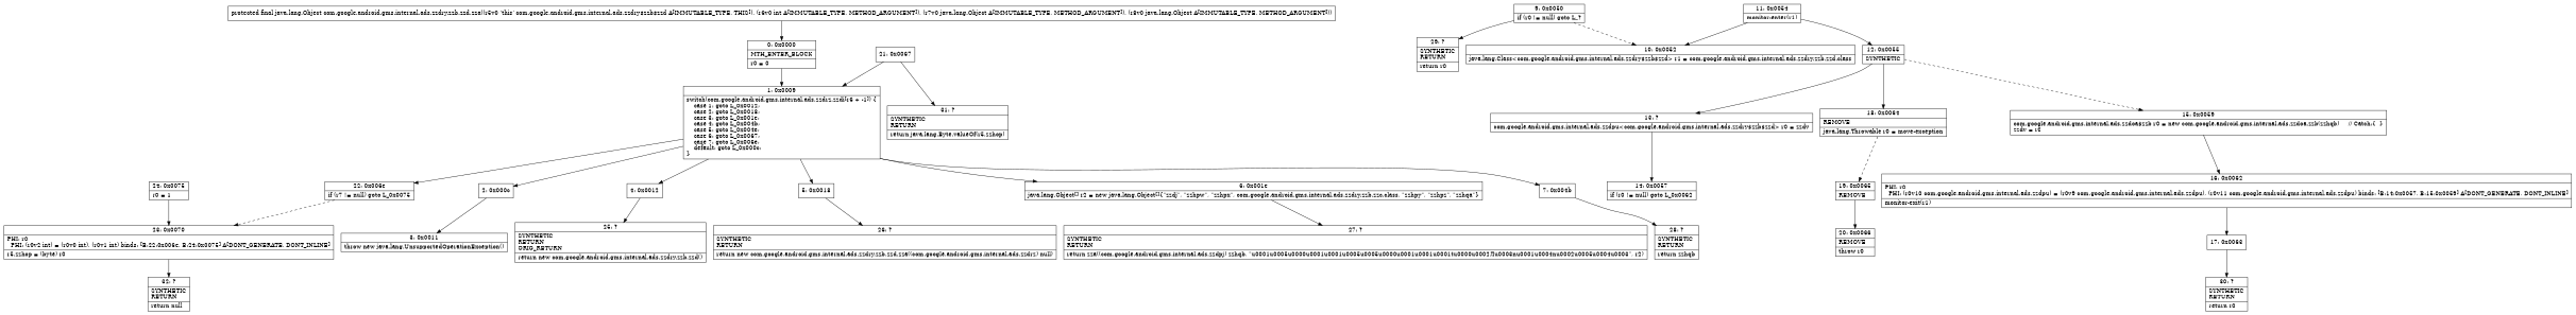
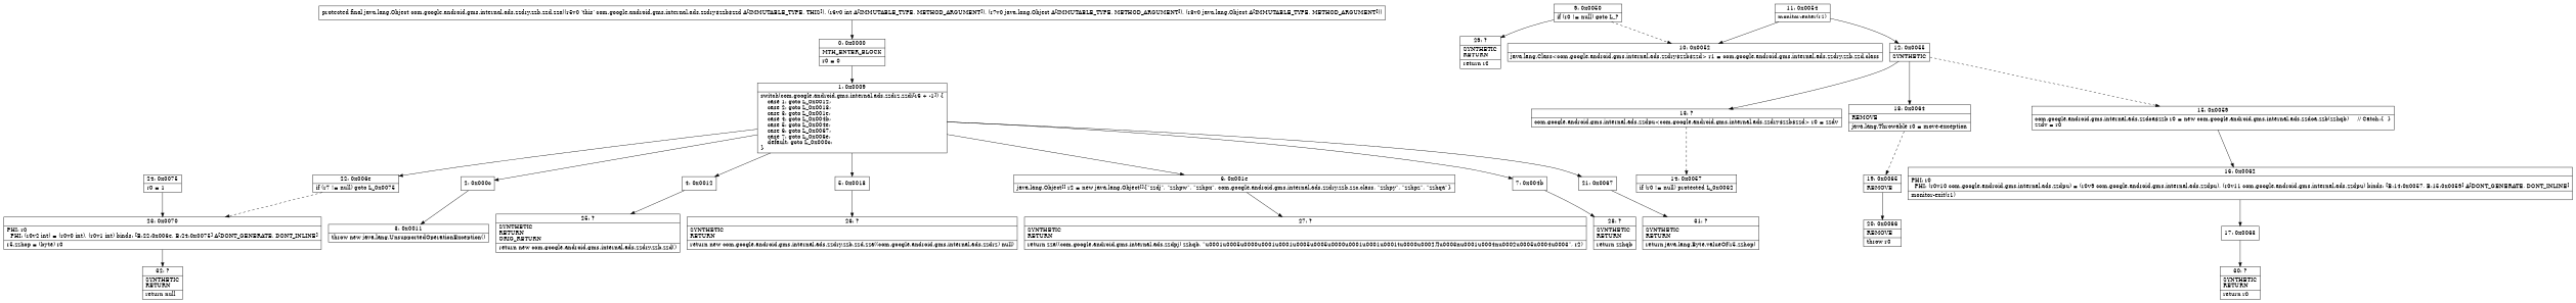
  digraph {
    node [shape=record]
    n1 [label="{0\:\ 0x0000|MTH_ENTER_BLOCK\l|r0 = 0\l}"]
    n2 [label="{1\:\ 0x0009|switch(com.google.android.gms.internal.ads.zzdrz.zzdi[r6 + \-1]) \{\l    case 1: goto L_0x0012;\l    case 2: goto L_0x0018;\l    case 3: goto L_0x001e;\l    case 4: goto L_0x004b;\l    case 5: goto L_0x004e;\l    case 6: goto L_0x0067;\l    case 7: goto L_0x006e;\l    default: goto L_0x000c;\l\}\l}"]
    n3 [label="{2\:\ 0x000c}"]
    n4 [label="{4\:\ 0x0012}"]
    n5 [label="{5\:\ 0x0018}"]
    n6 [label="{6\:\ 0x001e|java.lang.Object[] r2 = new java.lang.Object[]\{\"zzdj\", \"zzhpw\", \"zzhpx\", com.google.android.gms.internal.ads.zzdry.zzb.zzc.class, \"zzhpy\", \"zzhpz\", \"zzhqa\"\}\l}"]
    n7 [label="{7\:\ 0x004b}"]
    n8 [label="{21\:\ 0x0067}"]
    n9 [label="{22\:\ 0x006e|if (r7 != null) goto L_0x0075\l}"]
    n10 [label="{3\:\ 0x0011|throw new java.lang.UnsupportedOperationException()\l}"]
    n11 [label="{25\:\ ?|SYNTHETIC\lRETURN\lORIG_RETURN\l|return new com.google.android.gms.internal.ads.zzdry.zzb.zzd()\l}"]
    n12 [label="{26\:\ ?|SYNTHETIC\lRETURN\l|return new com.google.android.gms.internal.ads.zzdry.zzb.zzd.zza((com.google.android.gms.internal.ads.zzdrz) null)\l}"]
    n13 [label="{27\:\ ?|SYNTHETIC\lRETURN\l|return zza((com.google.android.gms.internal.ads.zzdpj) zzhqb, \"u0001u0005u0000u0001u0001u0005u0005u0000u0001u0001u0001tu0000u0002Лu0003nu0001u0004nu0002u0005u0004u0003\", r2)\l}"]
    n14 [label="{28\:\ ?|SYNTHETIC\lRETURN\l|return zzhqb\l}"]
    n15 [label="{31\:\ ?|SYNTHETIC\lRETURN\l|return java.lang.Byte.valueOf(r5.zzhop)\l}"]
    n16 [label="{23\:\ 0x0070|PHI: r0 \l  PHI: (r0v2 int) = (r0v0 int), (r0v1 int) binds: [B:22:0x006e, B:24:0x0075] A[DONT_GENERATE, DONT_INLINE]\l|r5.zzhop = (byte) r0\l}"]
    n17 [label="{9\:\ 0x0050|if (r0 != null) goto L_?\l}"]
    n18 [label="{10\:\ 0x0052|java.lang.Class\<com.google.android.gms.internal.ads.zzdry$zzb$zzd\> r1 = com.google.android.gms.internal.ads.zzdry.zzb.zzd.class\l}"]
    n19 [label="{29\:\ ?|SYNTHETIC\lRETURN\l|return r0\l}"]
    n20 [label="{11\:\ 0x0054|monitor\-enter(r1)\l}"]
    n21 [label="{12\:\ 0x0055|SYNTHETIC\l}"]
    n22 [label="{13\:\ ?|com.google.android.gms.internal.ads.zzdpu\<com.google.android.gms.internal.ads.zzdry$zzb$zzd\> r0 = zzdv\l}"]
    n23 [label="{18\:\ 0x0064|REMOVE\l|java.lang.Throwable r0 = move\-exception\l}"]
    n24 [label="{15\:\ 0x0059|com.google.android.gms.internal.ads.zzdoa$zzb r0 = new com.google.android.gms.internal.ads.zzdoa.zzb(zzhqb)     \/\/ Catch:\{  \}\lzzdv = r0\l}"]
-   n25 [label="{14\:\ 0x0057|if (r0 != null) goto L_0x0062\l}"]
+   n25 [label="{14\:\ 0x0057|if (r0 != null) protected L_0x0062\l}"]
    n26 [label="{19\:\ 0x0065|REMOVE\l}"]
    n27 [label="{16\:\ 0x0062|PHI: r0 \l  PHI: (r0v10 com.google.android.gms.internal.ads.zzdpu) = (r0v9 com.google.android.gms.internal.ads.zzdpu), (r0v11 com.google.android.gms.internal.ads.zzdpu) binds: [B:14:0x0057, B:15:0x0059] A[DONT_GENERATE, DONT_INLINE]\l|monitor\-exit(r1)\l}"]
    n28 [label="{17\:\ 0x0063}"]
    n29 [label="{30\:\ ?|SYNTHETIC\lRETURN\l|return r0\l}"]
    n30 [label="{20\:\ 0x0066|REMOVE\l|throw r0\l}"]
    n31 [label="{32\:\ ?|SYNTHETIC\lRETURN\l|return null\l}"]
    n32 [label="{24\:\ 0x0075|r0 = 1\l}"]
    n33 [label="{protected final java.lang.Object com.google.android.gms.internal.ads.zzdry.zzb.zzd.zza((r5v0 'this' com.google.android.gms.internal.ads.zzdry$zzb$zzd A[IMMUTABLE_TYPE, THIS]), (r6v0 int A[IMMUTABLE_TYPE, METHOD_ARGUMENT]), (r7v0 java.lang.Object A[IMMUTABLE_TYPE, METHOD_ARGUMENT]), (r8v0 java.lang.Object A[IMMUTABLE_TYPE, METHOD_ARGUMENT])) }"]
    n1 -> n2
    n2 -> n3
    n2 -> n4
    n2 -> n5
    n2 -> n6
    n2 -> n7
-   n8 -> n2
+   n2 -> n8
    n2 -> n9
    n3 -> n10
    n4 -> n11
    n5 -> n12
    n6 -> n13
    n7 -> n14
    n8 -> n15
    n9 -> n16 [style=dashed]
    n16 -> n31
    n17 -> n18 [style=dashed]
    n17 -> n19
    n20 -> n18
    n20 -> n21
    n21 -> n22
    n21 -> n23
    n21 -> n24 [style=dashed]
-   n22 -> n25
+   n22 -> n25 [style=dashed]
    n23 -> n26 [style=dashed]
    n24 -> n27
    n26 -> n30
    n27 -> n28
    n28 -> n29
    n32 -> n16
    n33 -> n1
  }
